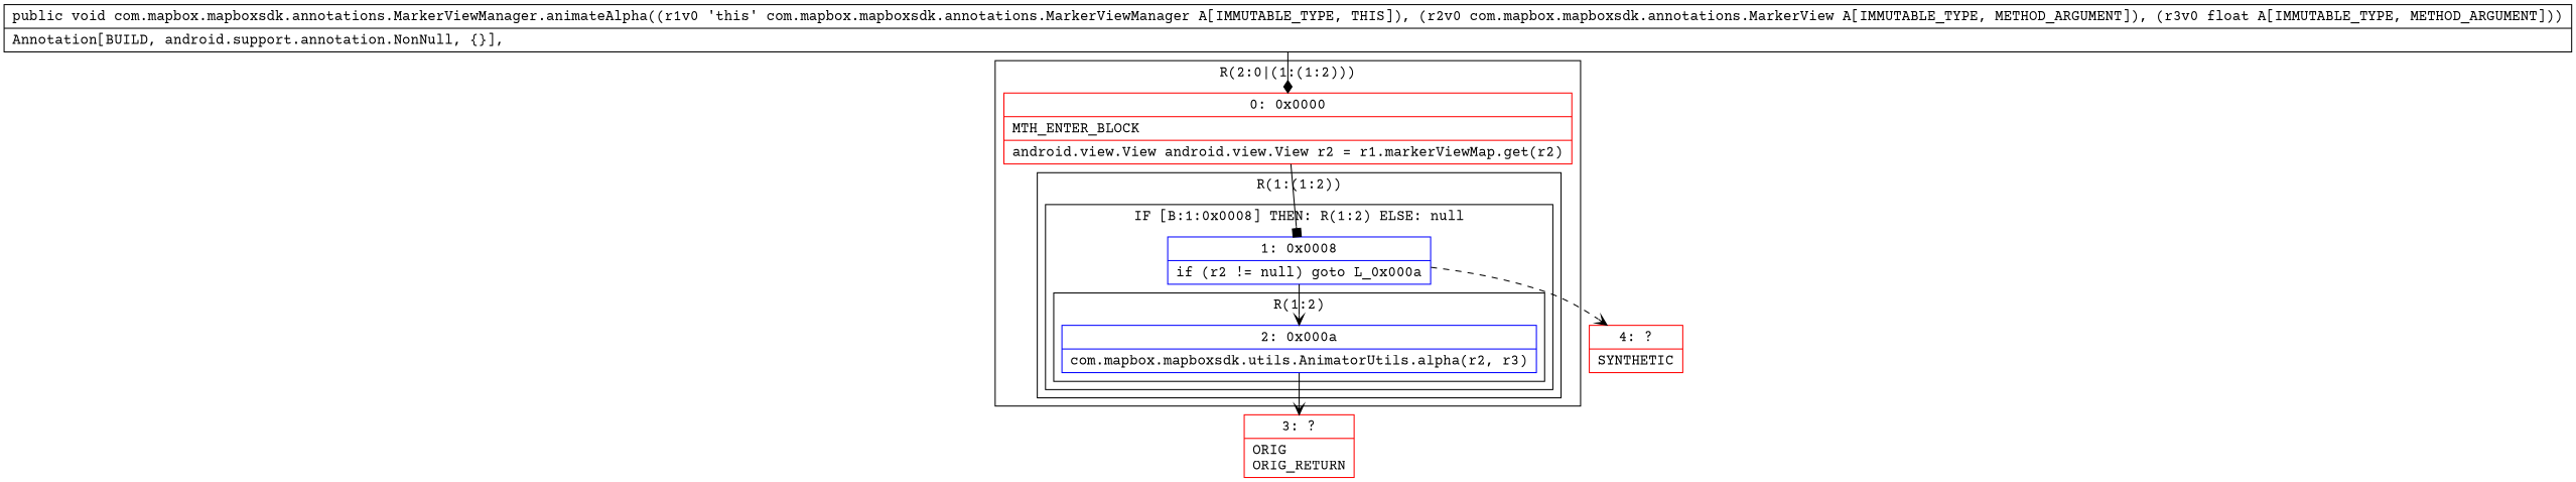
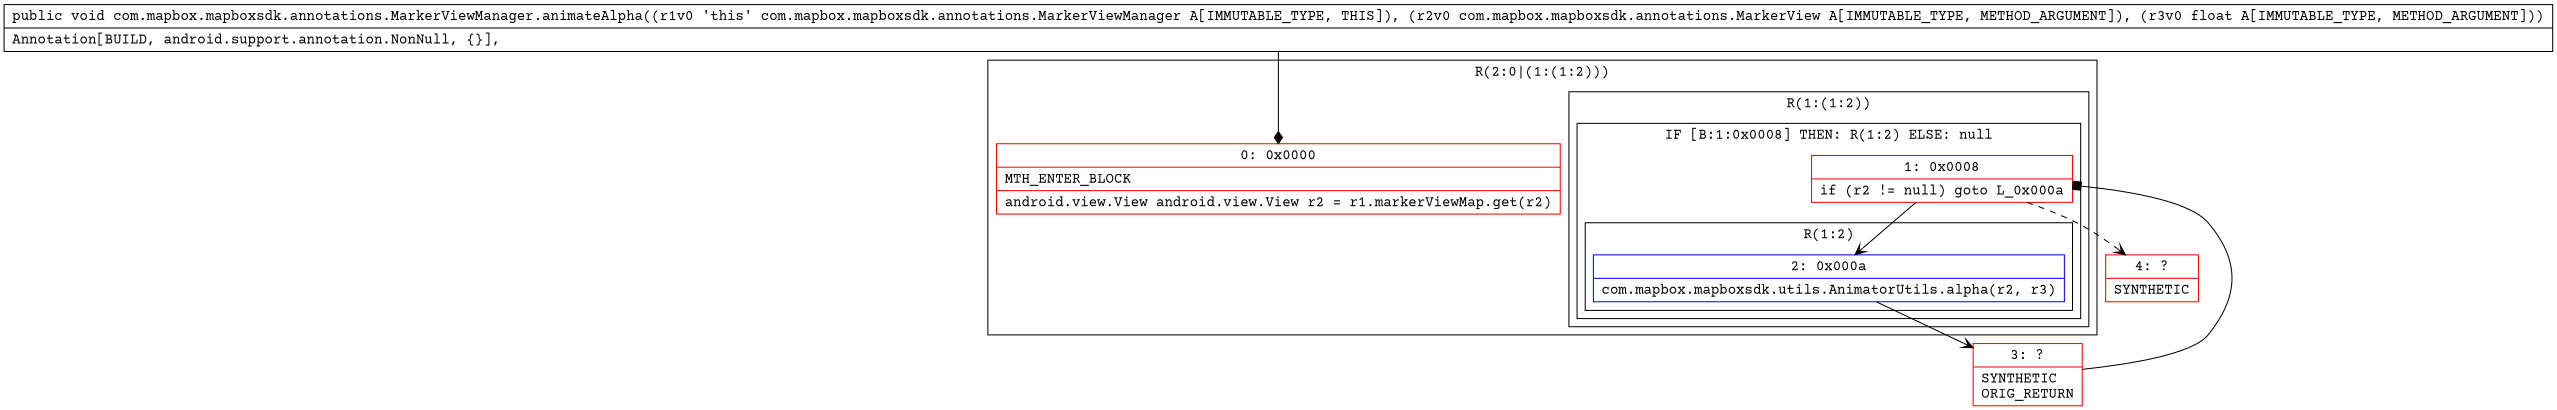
  digraph {
    fontname="Courier Prime"
    node [color=red fontname="Courier Prime" shape=record]
    edge [arrowhead=vee fontname="Courier Prime"]
    n1 [color=blue label="{2\:\ 0x000a|com.mapbox.mapboxsdk.utils.AnimatorUtils.alpha(r2, r3)\l}"]
-   n2 [color=blue label="{1\:\ 0x0008|if (r2 != null) goto L_0x000a\l}"]
+   n2 [label="{1\:\ 0x0008|if (r2 != null) goto L_0x000a\l}"]
    n3 [label="{0\:\ 0x0000|MTH_ENTER_BLOCK\l|android.view.View android.view.View r2 = r1.markerViewMap.get(r2)\l}"]
-   n4 [label="{3\:\ ?|ORIG\lORIG_RETURN\l}"]
+   n4 [label="{3\:\ ?|SYNTHETIC\lORIG_RETURN\l}"]
    n5 [label="{4\:\ ?|SYNTHETIC\l}"]
    n6 [label="{public void com.mapbox.mapboxsdk.annotations.MarkerViewManager.animateAlpha((r1v0 'this' com.mapbox.mapboxsdk.annotations.MarkerViewManager A[IMMUTABLE_TYPE, THIS]), (r2v0 com.mapbox.mapboxsdk.annotations.MarkerView A[IMMUTABLE_TYPE, METHOD_ARGUMENT]), (r3v0 float A[IMMUTABLE_TYPE, METHOD_ARGUMENT]))  | Annotation[BUILD, android.support.annotation.NonNull, \{\}], \l}" color=""]
    subgraph cluster_1 {
      label="R(2:0|(1:(1:2)))"
      n3
      subgraph cluster_2 {
        label="R(1:(1:2))"
        subgraph cluster_3 {
          label="IF [B:1:0x0008] THEN: R(1:2) ELSE: null"
          n2
          subgraph cluster_4 {
            label="R(1:2)"
            n1
          }
        }
      }
    }
    n1 -> n4
    n2 -> n1
    n2 -> n5 [style=dashed]
-   n3 -> n2 [arrowhead=box]
+   n4 -> n2 [arrowhead=box]
    n6 -> n3 [arrowhead=diamond]
  }
